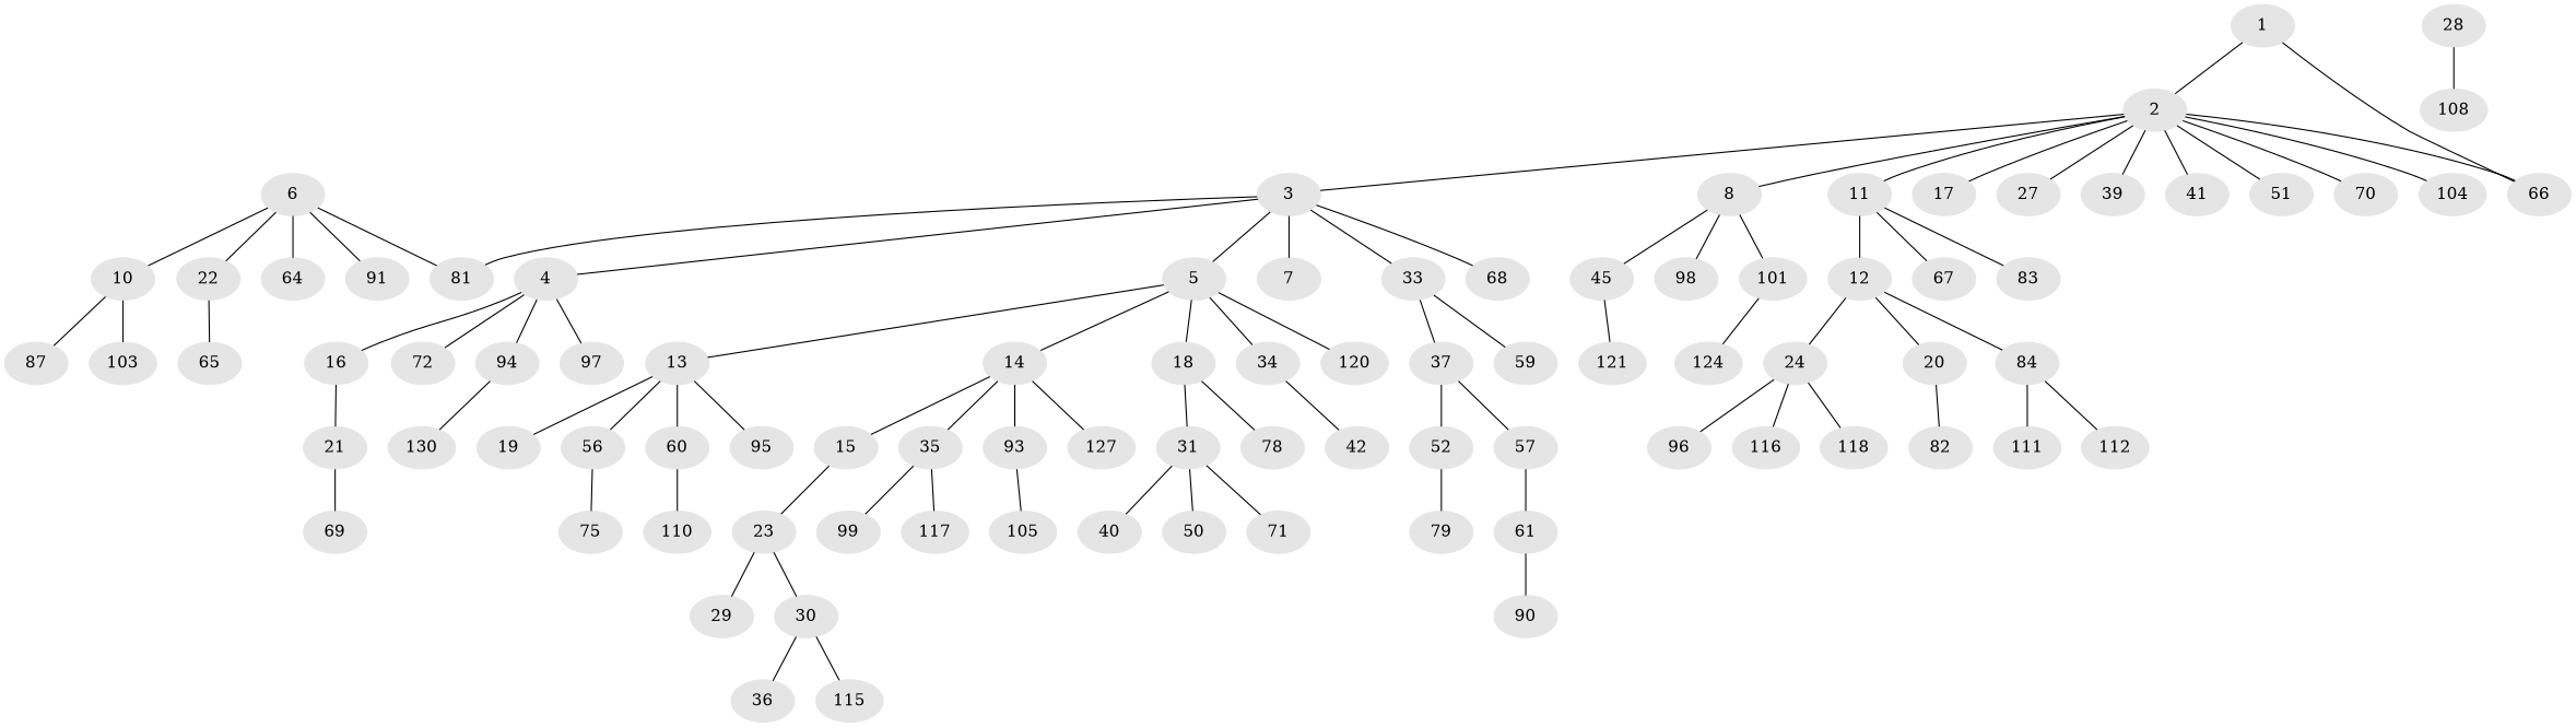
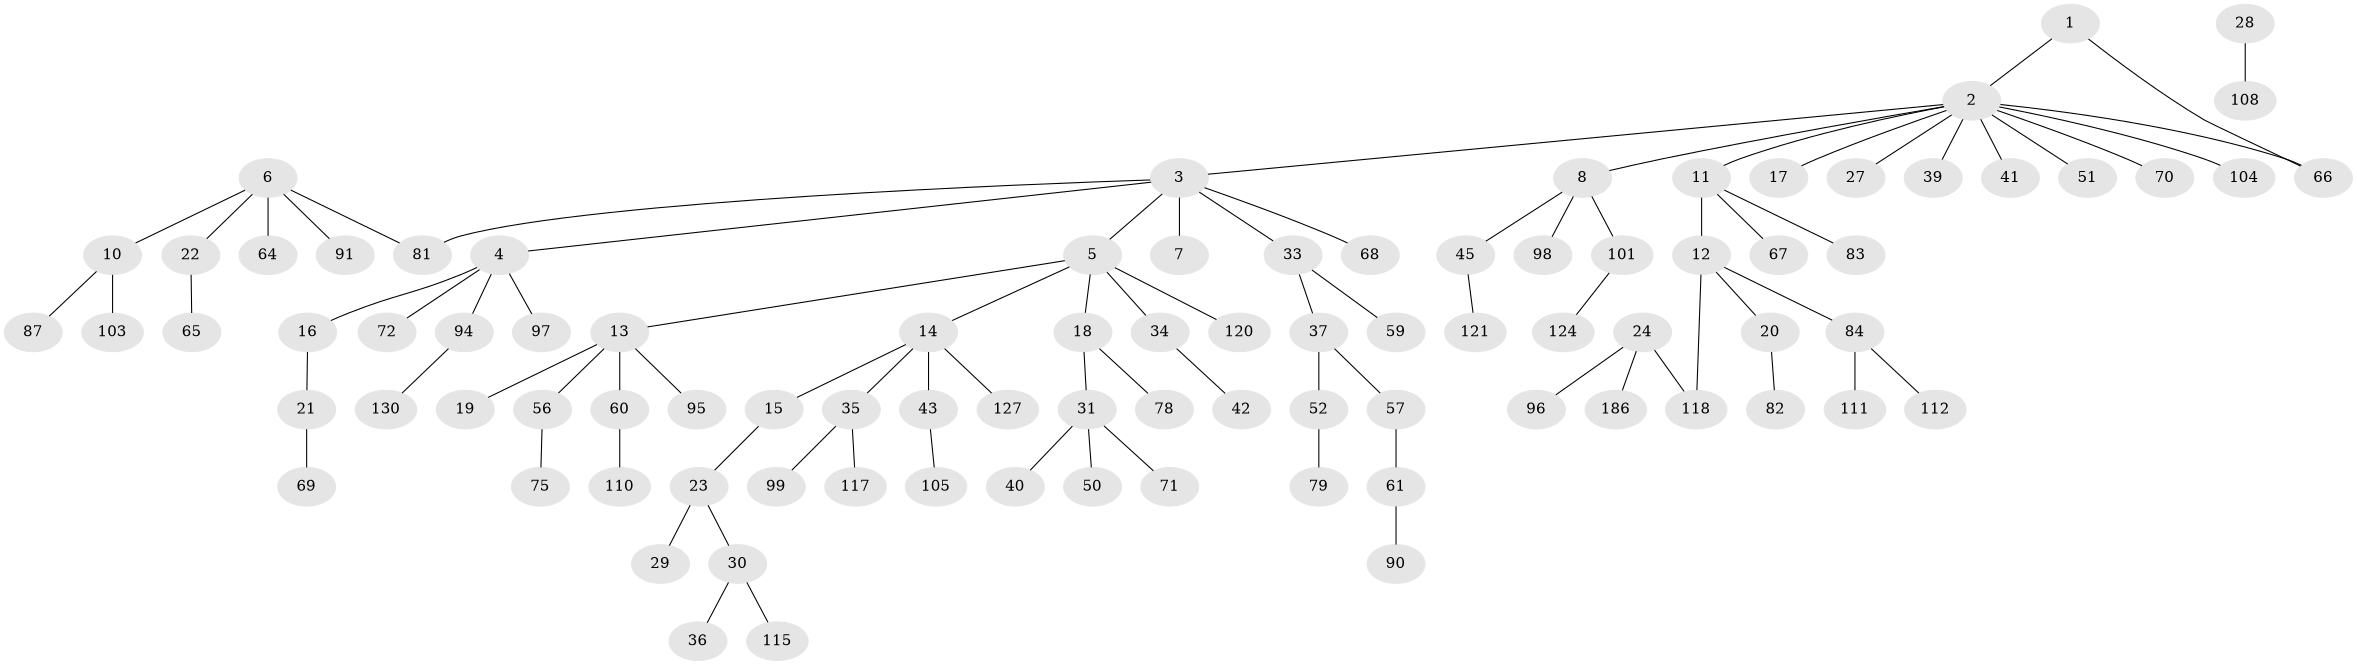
  graph {
    node [color=gray90 style=filled]
    2 [super="+9"]
    3 [super="+49"]
    8 [super="+25"]
    11
    17
    27 [super="+93"]
    39 [super="+63"]
    41 [super="+106"]
    51
    66
    70 [super="+80"]
    104
    1
    28 [super="+47"]
    108
    4 [super="+74"]
    5 [super="+20"]
    7 [super="+54"]
    33 [super="+44"]
    68
    81
    45 [super="+46"]
    98
    101
    12 [super="+48"]
    67
    83
    16 [super="+55"]
    72
    94 [super="+109"]
    97
    13 [super="+38"]
    14
    18
    34 [super="+100"]
    120
    6 [super="+62"]
    10 [super="+79"]
    22
    64
    91 [super="+126"]
    37 [super="+122"]
    59 [super="+76"]
    21 [super="+88"]
    130
    19 [super="+58"]
    56
    60 [super="+86"]
    95
    15 [super="+107"]
    35 [super="+123"]
-   43 [label=93]
+   43
    127
    31 [super="+32"]
    78
    42 [super="+85"]
    87
    103
    65 [super="+73"]
    121
    124
    24
    n63 [label=20]
    84 [super="+113"]
    96
-   116
+   116 [label=186]
    118
    82
    111
    112
    75
    110
    23
    99
    117
    105
    29 [super="+53"]
    30 [super="+77"]
    69
    40
    50
    71 [super="+92"]
    36 [super="+129"]
    115
    52 [super="+125"]
    57
    n87 [label=79 super="+128"]
    61
    90
    2 -- 3
    2 -- 8
    2 -- 11
    2 -- 17
    2 -- 27
    2 -- 39
    2 -- 41
    2 -- 51
    2 -- 66
    2 -- 70
    2 -- 104
    3 -- 4
    3 -- 5
    3 -- 7
    3 -- 33
    3 -- 68
    3 -- 81
    8 -- 45
    8 -- 98
    8 -- 101
    11 -- 12
    11 -- 67
    11 -- 83
    1 -- 2
    1 -- 66
    28 -- 108
    4 -- 16
    4 -- 72
    4 -- 94
    4 -- 97
    5 -- 13
    5 -- 14
    5 -- 18
    5 -- 34
    5 -- 120
    33 -- 37
    33 -- 59
    45 -- 121
    101 -- 124
-   12 -- 24
+   12 -- 118
    12 -- n63
    12 -- 84
    16 -- 21
    94 -- 130
    13 -- 19
    13 -- 56
    13 -- 60
    13 -- 95
    14 -- 15
    14 -- 35
    14 -- 43
    14 -- 127
    18 -- 31
    18 -- 78
    34 -- 42
    6 -- 81
    6 -- 10
    6 -- 22
    6 -- 64
    6 -- 91
    10 -- 87
    10 -- 103
    22 -- 65
    37 -- 52
    37 -- 57
    21 -- 69
    56 -- 75
    60 -- 110
    15 -- 23
    35 -- 99
    35 -- 117
    43 -- 105
    31 -- 40
    31 -- 50
    31 -- 71
    24 -- 96
    24 -- 116
    24 -- 118
    n63 -- 82
    84 -- 111
    84 -- 112
    23 -- 29
    23 -- 30
    30 -- 36
    30 -- 115
    52 -- n87
    57 -- 61
    61 -- 90
  }
